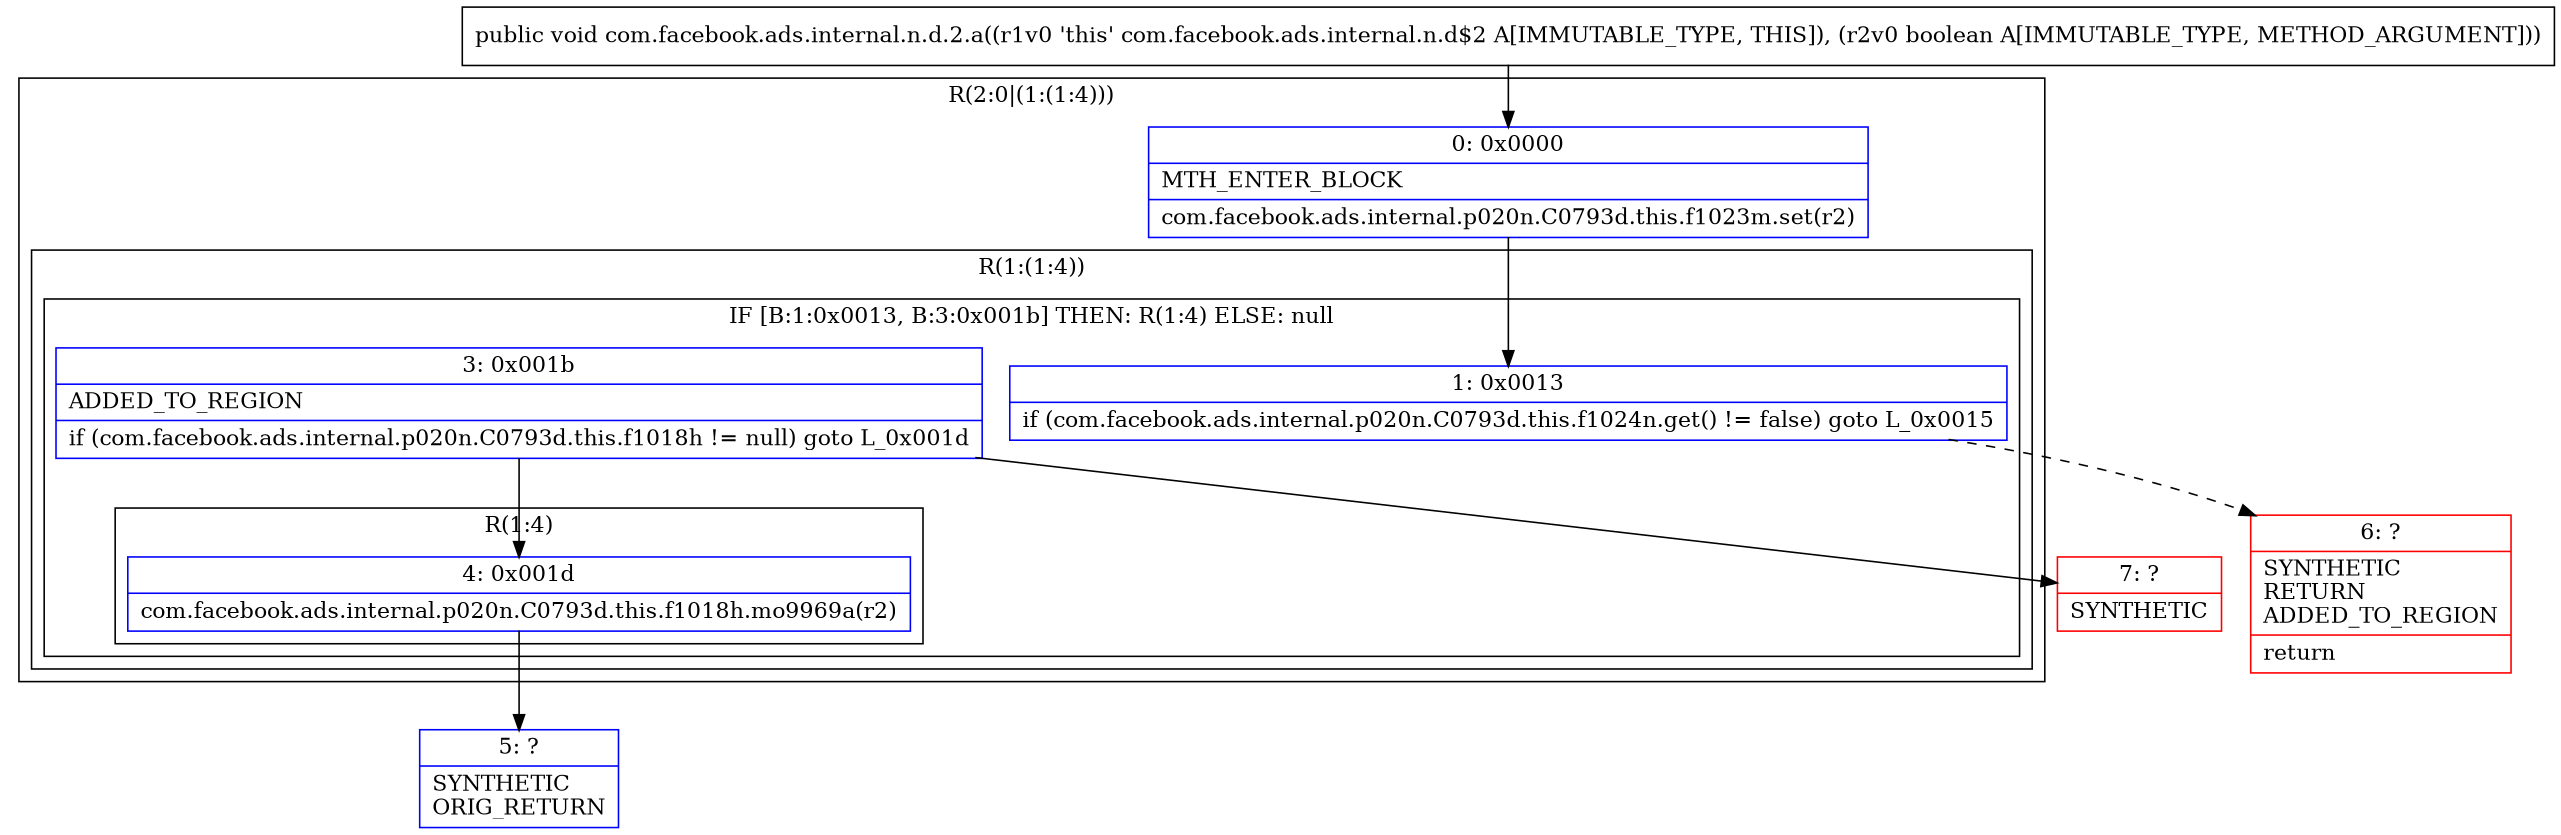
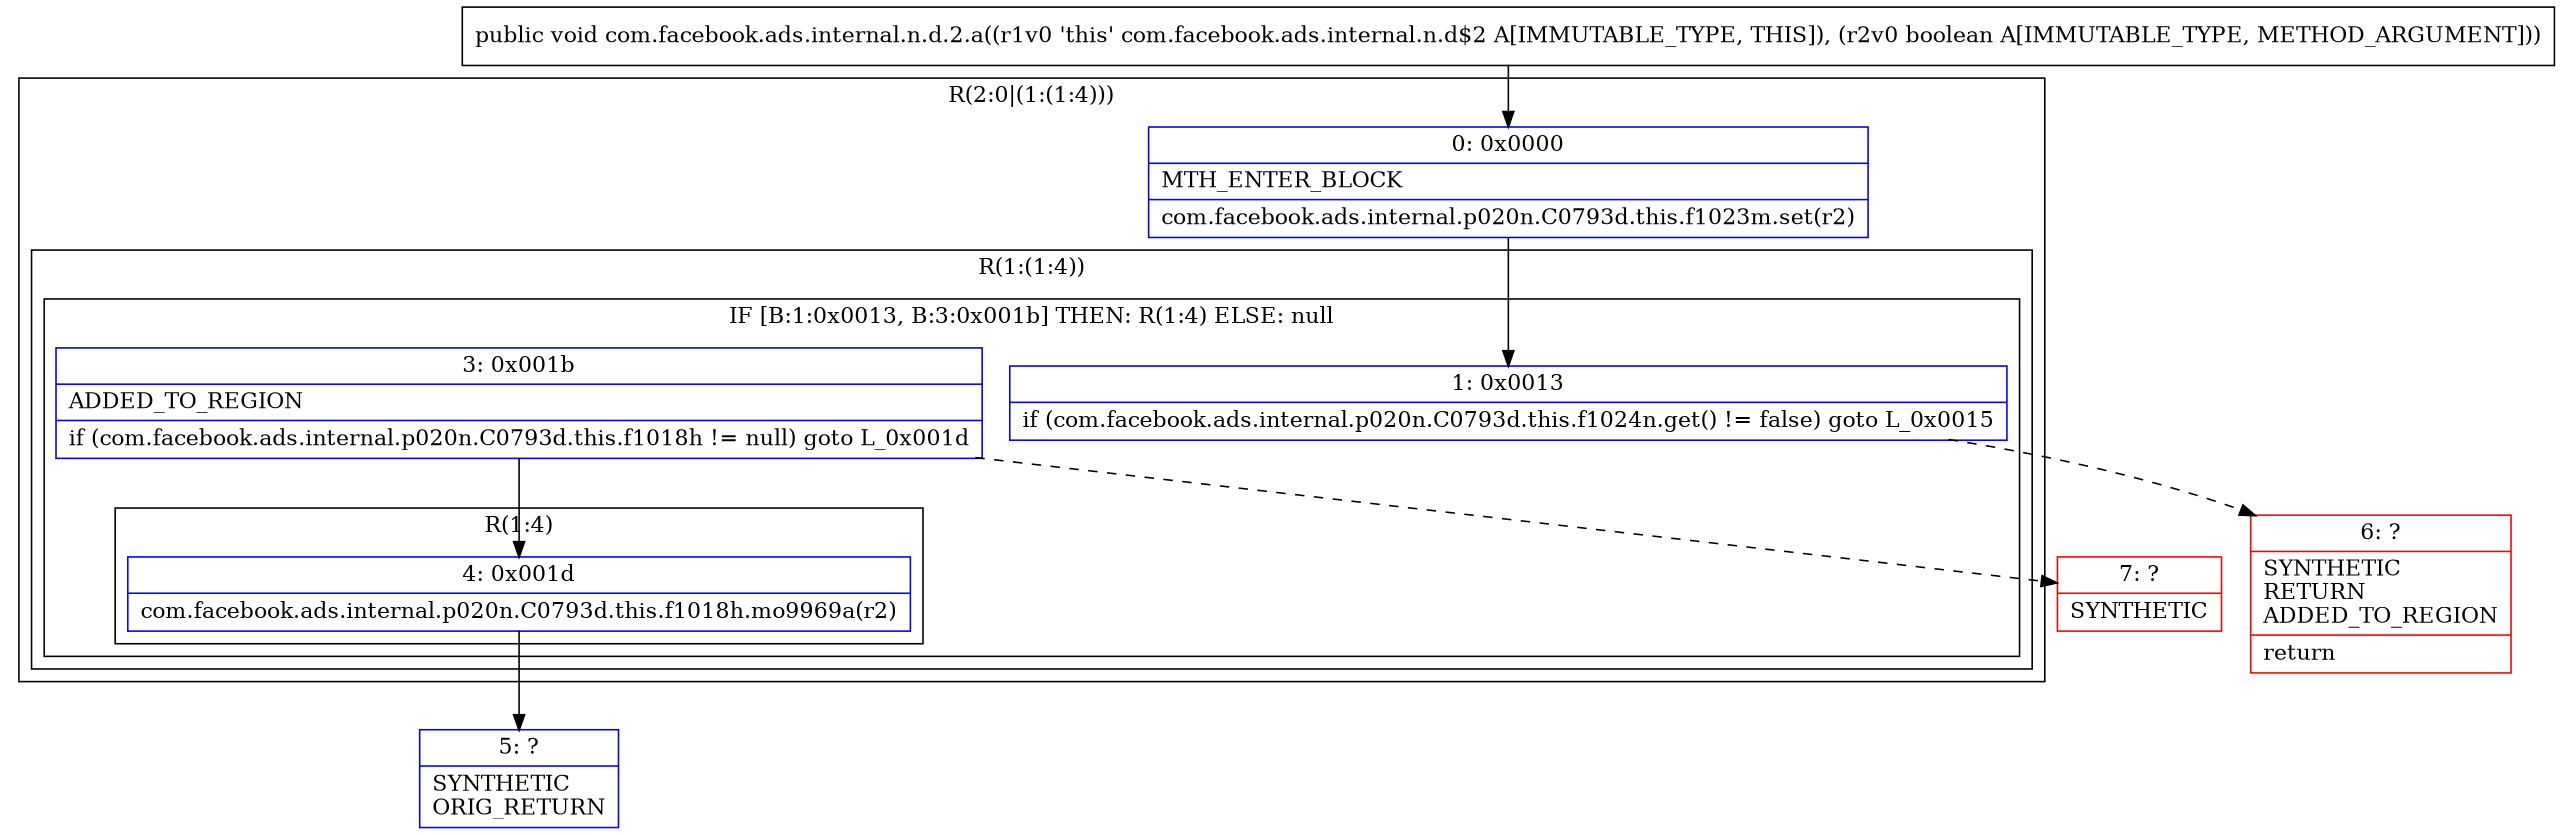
  digraph {
    node [color=blue shape=record]
    n1 [label="{4\:\ 0x001d|com.facebook.ads.internal.p020n.C0793d.this.f1018h.mo9969a(r2)\l}"]
    n2 [label="{1\:\ 0x0013|if (com.facebook.ads.internal.p020n.C0793d.this.f1024n.get() != false) goto L_0x0015\l}"]
    n3 [label="{3\:\ 0x001b|ADDED_TO_REGION\l|if (com.facebook.ads.internal.p020n.C0793d.this.f1018h != null) goto L_0x001d\l}"]
    n4 [label="{0\:\ 0x0000|MTH_ENTER_BLOCK\l|com.facebook.ads.internal.p020n.C0793d.this.f1023m.set(r2)\l}"]
    n5 [label="{5\:\ ?|SYNTHETIC\lORIG_RETURN\l}"]
    n6 [color=red label="{6\:\ ?|SYNTHETIC\lRETURN\lADDED_TO_REGION\l|return\l}"]
    n7 [color=red label="{7\:\ ?|SYNTHETIC\l}"]
    n8 [label="{public void com.facebook.ads.internal.n.d.2.a((r1v0 'this' com.facebook.ads.internal.n.d$2 A[IMMUTABLE_TYPE, THIS]), (r2v0 boolean A[IMMUTABLE_TYPE, METHOD_ARGUMENT])) }" color=""]
    subgraph cluster_1 {
      label="R(2:0|(1:(1:4)))"
      n4
      subgraph cluster_2 {
        label="R(1:(1:4))"
        subgraph cluster_3 {
          label="IF [B:1:0x0013, B:3:0x001b] THEN: R(1:4) ELSE: null"
          n2
          n3
          subgraph cluster_4 {
            label="R(1:4)"
            n1
          }
        }
      }
    }
    n1 -> n5
    n2 -> n6 [style=dashed]
    n3 -> n1
-   n3 -> n7 [style=solid]
+   n3 -> n7 [style=dashed]
    n4 -> n2
    n8 -> n4
  }
